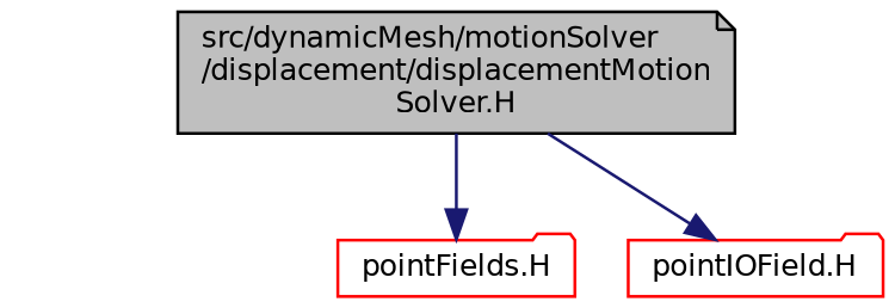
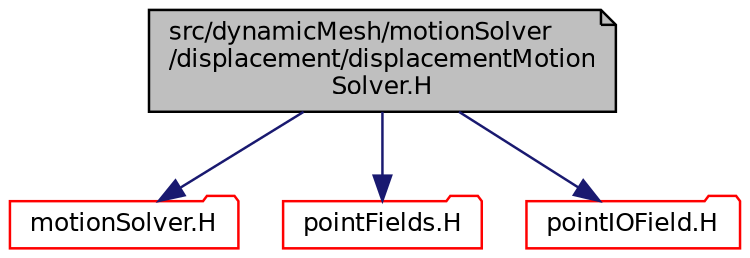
  digraph {
    node [color=red fontname=Helvetica fontsize=10 shape=folder]
    edge [color=midnightblue fontname=Helvetica fontsize=10 labelfontname=Helvetica labelfontsize=10 style=solid]
    n1 [color=black fillcolor=grey75 fontcolor=black height=0.2 label="src/dynamicMesh/motionSolver\l/displacement/displacementMotion\lSolver.H" shape=note style=filled width=0.4]
+   n2 [height=0.2 label="motionSolver.H" width=0.4]
    n3 [height=0.2 label="pointFields.H" width=0.4]
    n4 [height=0.2 label="pointIOField.H" width=0.4]
+   n1 -> n2
    n1 -> n3
    n1 -> n4
  }
